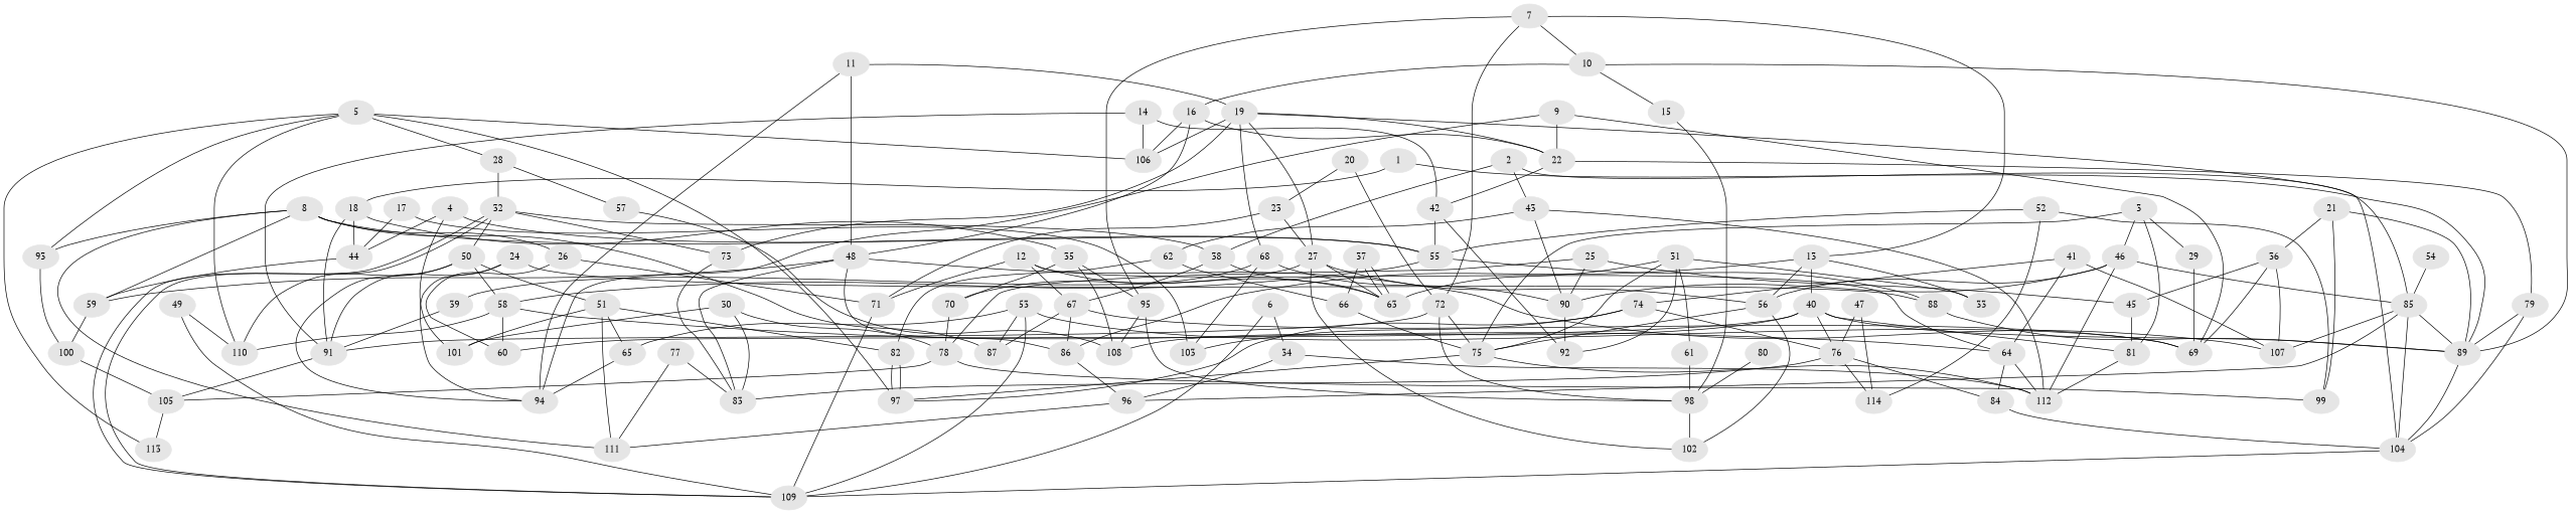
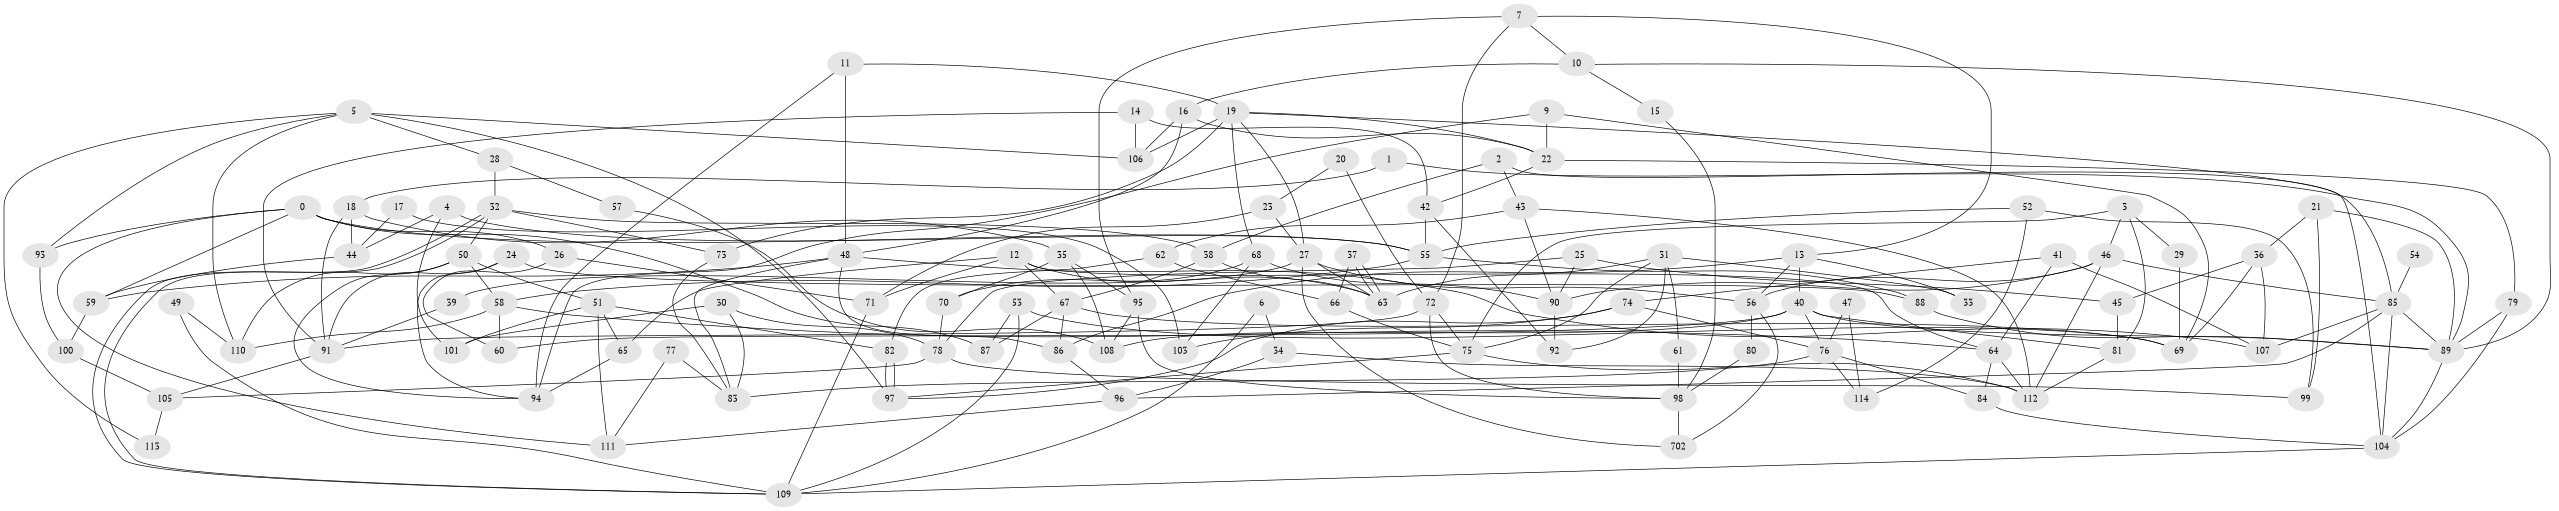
  graph {
    fontname="PT Serif"
    node [color=gray90 fontname="PT Serif" style=filled]
    edge [fontname="PT Serif"]
    1
    18
    89
    44
    91
    35
    104
    2
    38
    43
    85
    63
    67
    90
    112
    62
    107
    96
    3
    29
    46
    75
    81
    69
    56
    97
    4
    55
    101
    59
    88
    58
    5
    28
    93
    106
    110
    113
    32
    57
    100
    6
    34
    109
    7
    10
    13
    72
    95
    15
    16
    33
    40
    86
    98
    108
-   8
+   8 [label=0]
    26
    87
    111
    71
    60
    9
    22
    94
    42
    79
    48
    11
    19
    27
    68
    73
    83
    12
    64
    84
    76
-   102
+   102 [label=702]
    80
    14
    92
    105
    17
    103
    54
    70
    39
    20
    23
    21
    36
    99
    45
    24
    25
    78
    47
    114
    50
    30
    31
    61
    51
    37
    66
    41
    74
    82
    49
    65
    52
    53
    77
    1 -- 18
    1 -- 89
    18 -- 44
    18 -- 91
    18 -- 35
    89 -- 104
    44 -- 59
    91 -- 105
    35 -- 95
    35 -- 108
    35 -- 70
    104 -- 109
    2 -- 38
    2 -- 43
    2 -- 85
    38 -- 63
    38 -- 67
    43 -- 90
    43 -- 112
    43 -- 62
    85 -- 89
    85 -- 104
    85 -- 107
    85 -- 96
    67 -- 69
    67 -- 86
    67 -- 87
    90 -- 92
    62 -- 66
    62 -- 82
    96 -- 111
    3 -- 29
    3 -- 46
    3 -- 75
    3 -- 81
    29 -- 69
    46 -- 85
    46 -- 90
    46 -- 112
    46 -- 56
    75 -- 112
    75 -- 97
    81 -- 112
    56 -- 102
-   56 -- 75
+   56 -- 80
    4 -- 44
    4 -- 55
    4 -- 101
    55 -- 88
    55 -- 58
    59 -- 100
    88 -- 89
    58 -- 110
    58 -- 60
    58 -- 64
    5 -- 97
    5 -- 28
    5 -- 93
    5 -- 106
    5 -- 110
    5 -- 113
    28 -- 32
    28 -- 57
    93 -- 100
    32 -- 38
    32 -- 109
    32 -- 109
    32 -- 73
    32 -- 50
    57 -- 108
    100 -- 105
    6 -- 34
    6 -- 109
    34 -- 112
    34 -- 96
    7 -- 10
    7 -- 13
    7 -- 72
    7 -- 95
    10 -- 89
    10 -- 15
    10 -- 16
    13 -- 56
    13 -- 33
    13 -- 40
    13 -- 86
    72 -- 91
    72 -- 75
    72 -- 98
    95 -- 98
    95 -- 108
    15 -- 98
    16 -- 106
    16 -- 22
    16 -- 48
    40 -- 89
    40 -- 81
    40 -- 108
    40 -- 60
    40 -- 76
    86 -- 96
    98 -- 102
    8 -- 55
    8 -- 59
    8 -- 93
    8 -- 26
    8 -- 87
    8 -- 111
    26 -- 71
    26 -- 60
    71 -- 109
    9 -- 69
    9 -- 22
    9 -- 94
    22 -- 42
    22 -- 79
    42 -- 55
    42 -- 92
    79 -- 89
    79 -- 104
    48 -- 107
    48 -- 59
    48 -- 86
    48 -- 83
    11 -- 94
    11 -- 48
    11 -- 19
    19 -- 104
    19 -- 106
    19 -- 22
    19 -- 27
    19 -- 68
    19 -- 73
    27 -- 63
    27 -- 56
    27 -- 102
    27 -- 39
    68 -- 90
    68 -- 103
    68 -- 70
    73 -- 83
    12 -- 63
    12 -- 67
    12 -- 71
    12 -- 64
    64 -- 112
    64 -- 84
    84 -- 104
    76 -- 83
    76 -- 84
    76 -- 114
    80 -- 98
    14 -- 91
    14 -- 106
    14 -- 42
    105 -- 113
    17 -- 44
    17 -- 103
    54 -- 85
    70 -- 78
    39 -- 91
    20 -- 72
    20 -- 23
    23 -- 71
    23 -- 27
    21 -- 89
    21 -- 36
    21 -- 99
    36 -- 107
    36 -- 69
    36 -- 45
    45 -- 81
    24 -- 91
    24 -- 88
    24 -- 94
    25 -- 90
    25 -- 45
    25 -- 78
    78 -- 105
    78 -- 99
    47 -- 76
    47 -- 114
    50 -- 58
    50 -- 110
    50 -- 94
    50 -- 51
    30 -- 101
    30 -- 83
    30 -- 78
    31 -- 63
    31 -- 75
    31 -- 33
    31 -- 92
    31 -- 61
    61 -- 98
    51 -- 101
    51 -- 111
    51 -- 82
    51 -- 65
    37 -- 63
    37 -- 63
    37 -- 66
    66 -- 75
    41 -- 107
    41 -- 64
    41 -- 74
    74 -- 97
    74 -- 76
    74 -- 103
    82 -- 97
    82 -- 97
    49 -- 110
    49 -- 109
    65 -- 94
    52 -- 55
    52 -- 99
    52 -- 114
    53 -- 69
    53 -- 109
    53 -- 87
-   53 -- 65
+   12 -- 65
    77 -- 111
    77 -- 83
  }
